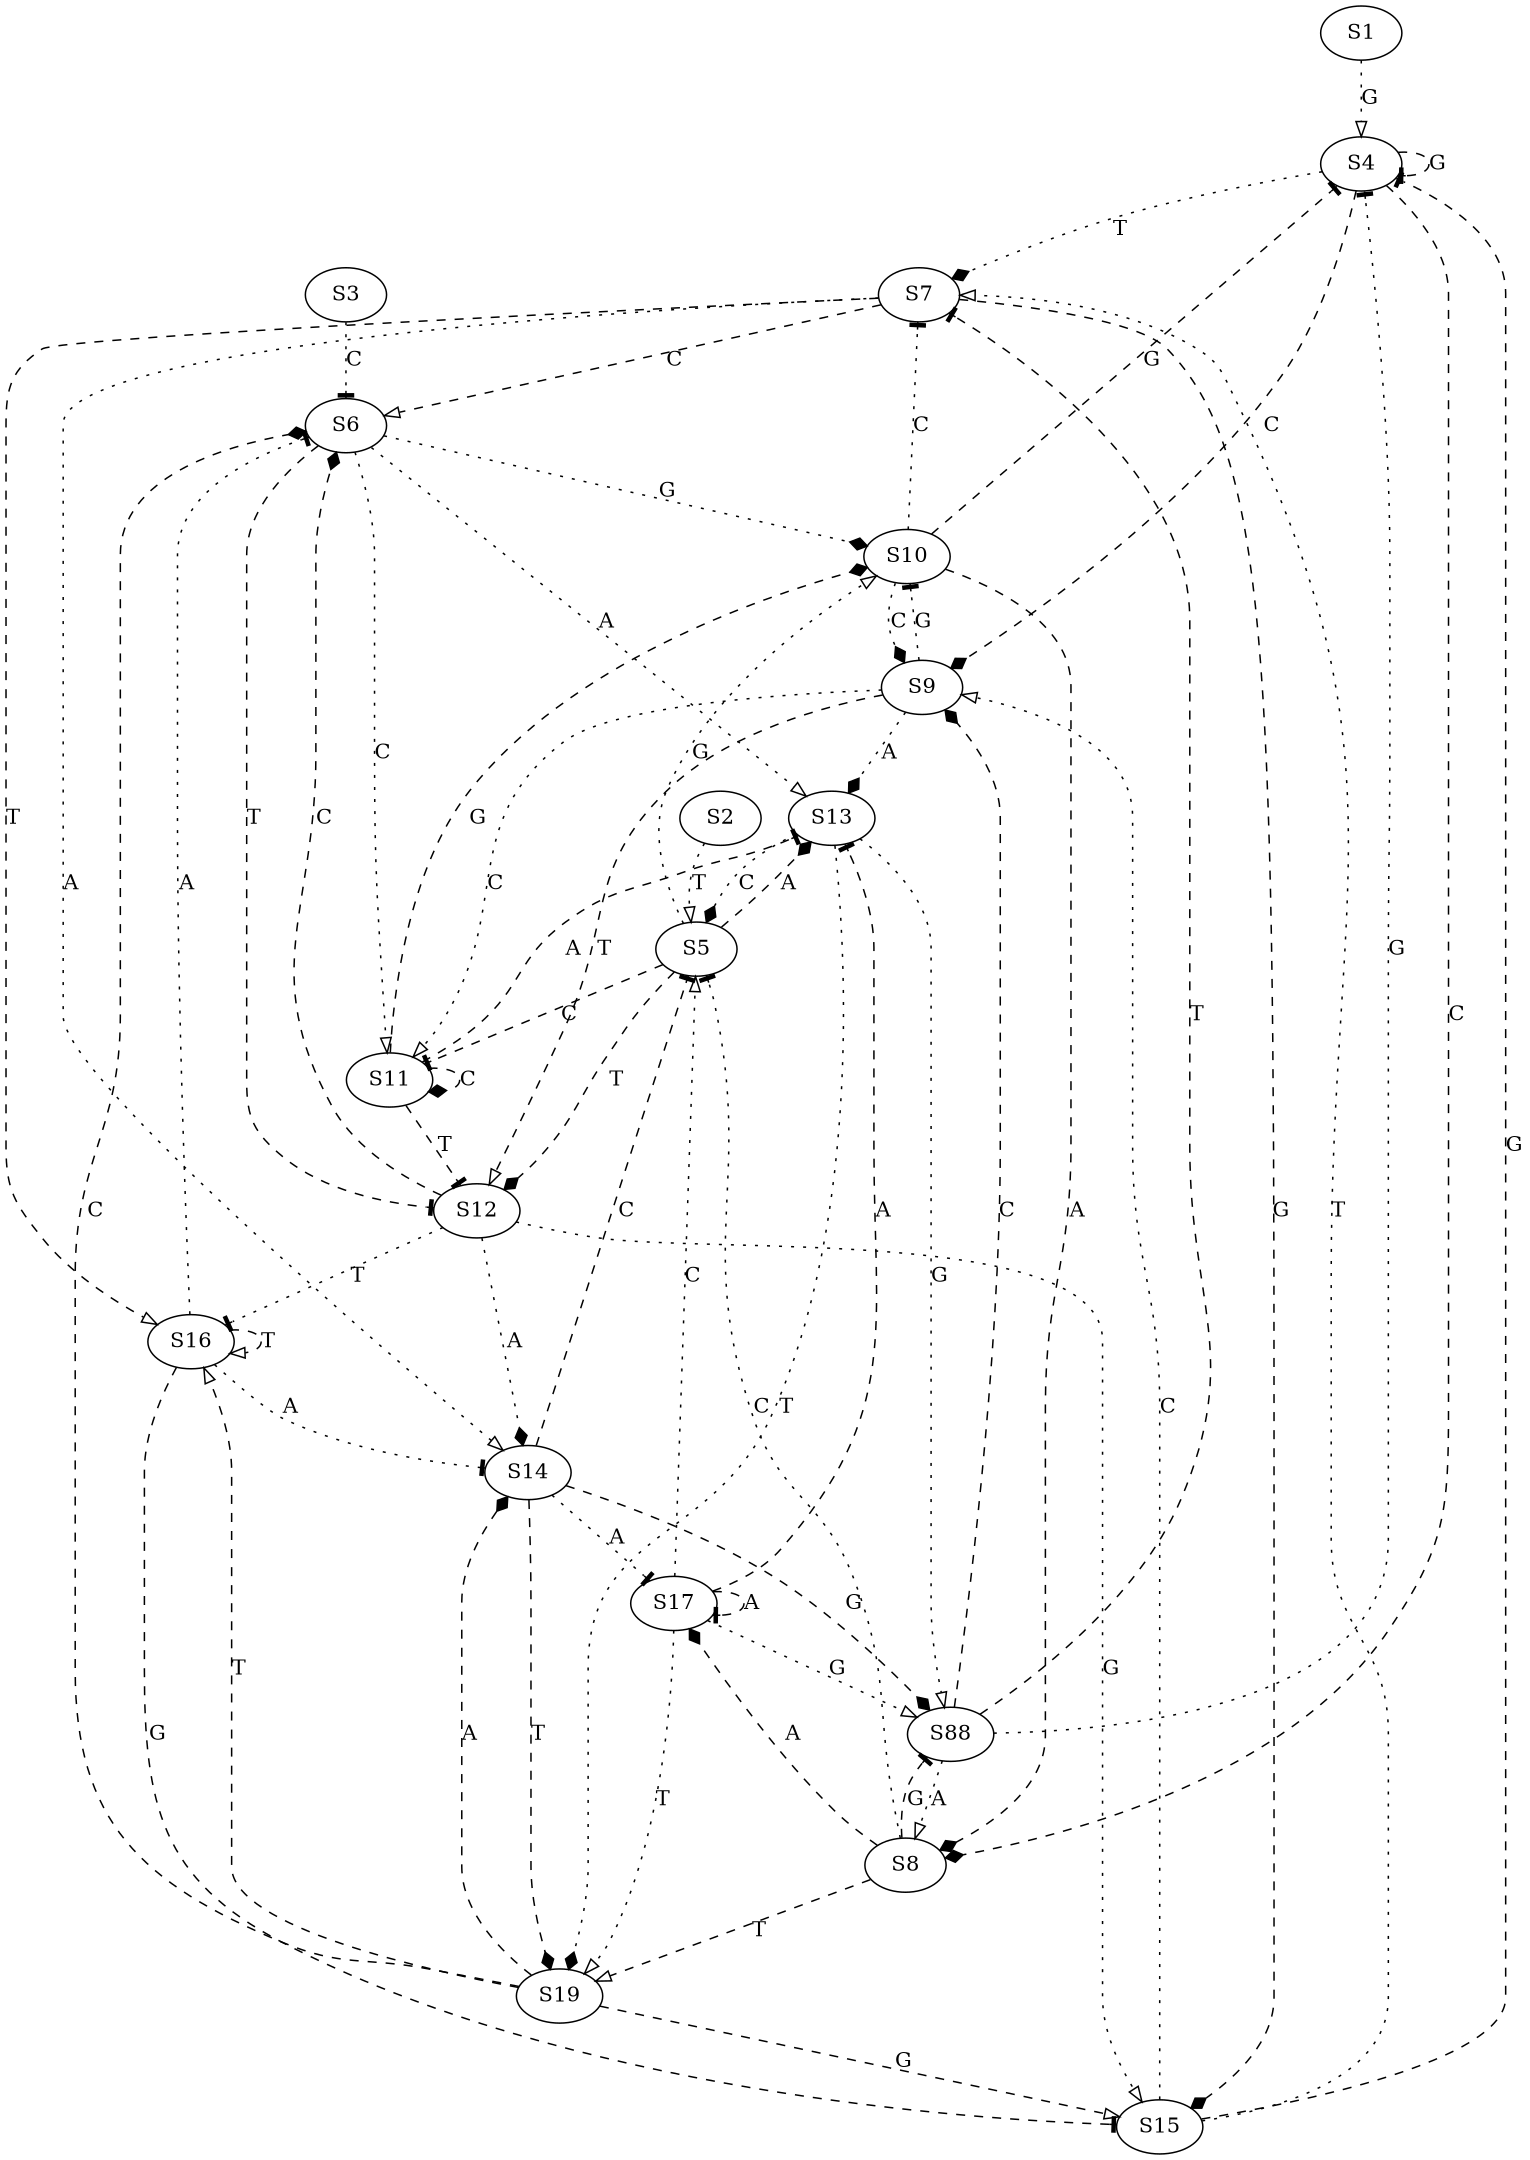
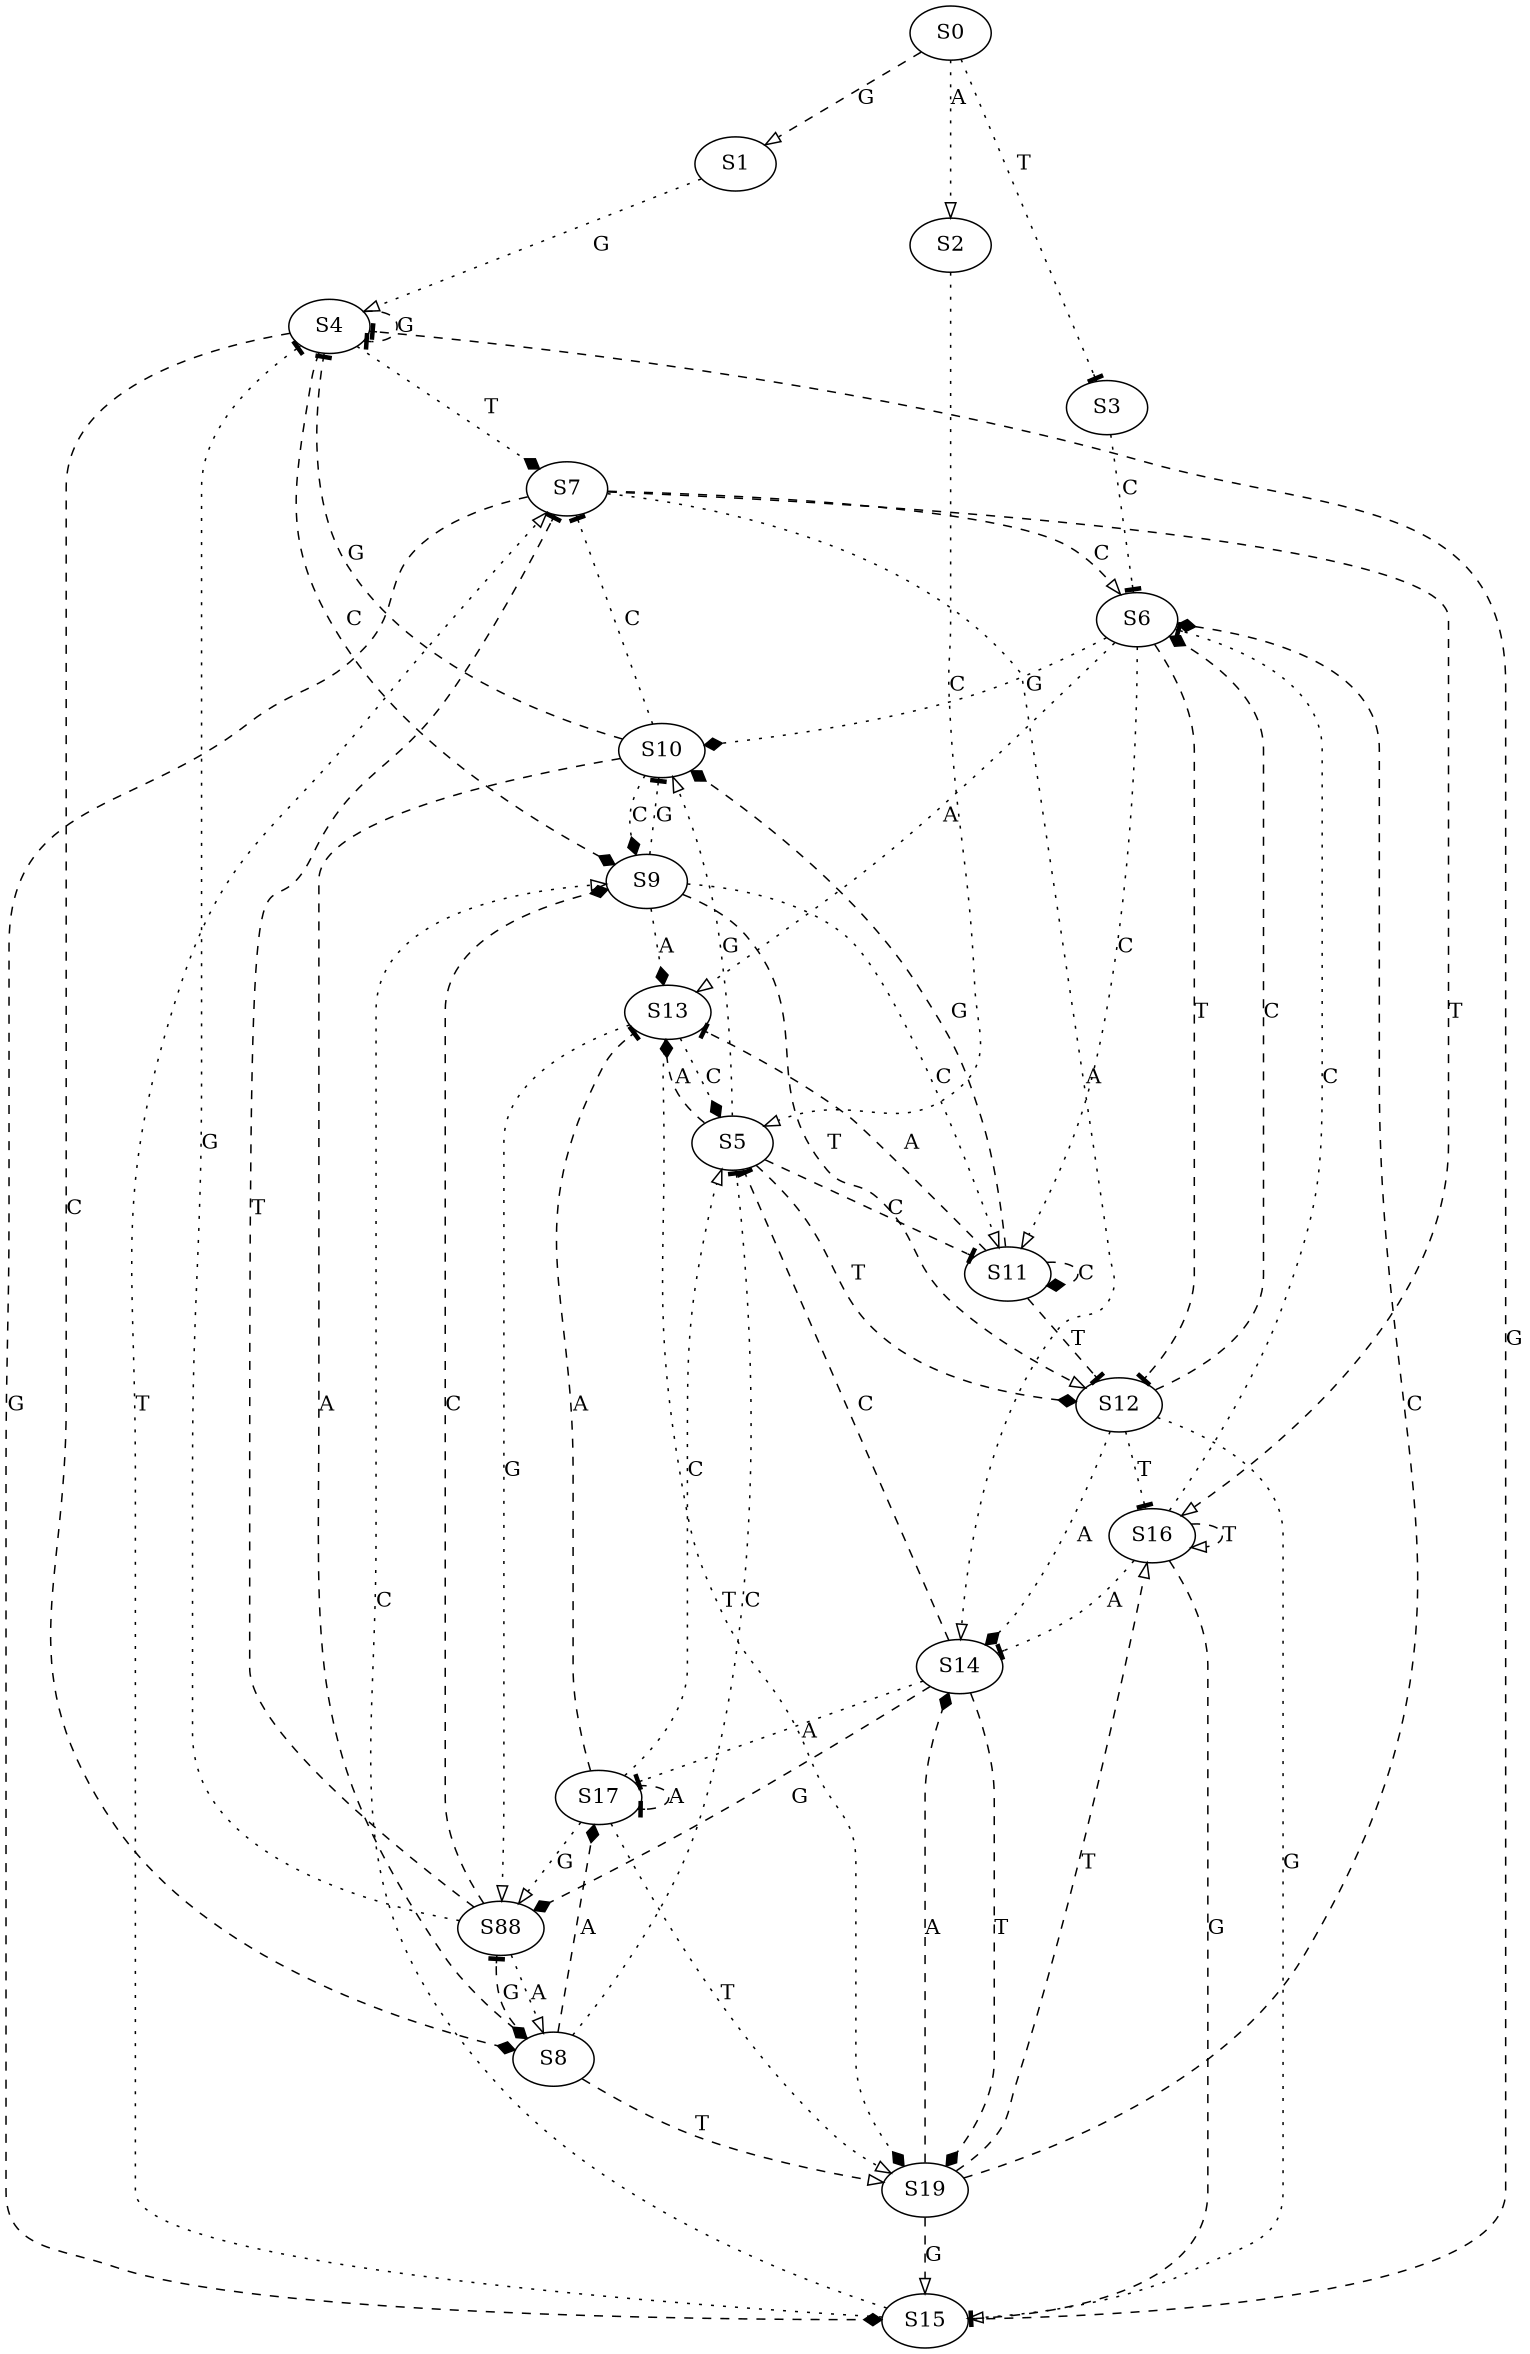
  strict digraph {
    edge [arrowhead=onormal style=dashed]
+   S0
    S1
    S2
    S3
    S4
    S5
    S6
    S7
    S8
    S9
    S10
    S11
    S12
    S13
    S14
    S15
    S16
    S17
    n19 [label=S88]
    S19
+   S0 -> S1 [label=G]
+   S0 -> S2 [label=A style=dotted]
+   S0 -> S3 [arrowhead=tee label=T style=dotted]
    S1 -> S4 [label=G style=dotted]
-   S2 -> S5 [label=T style=dotted]
+   S2 -> S5 [label=C style=dotted]
    S3 -> S6 [arrowhead=tee label=C style=dotted]
    S4 -> S4 [arrowhead=tee label=G]
    S4 -> S7 [arrowhead=diamond label=T style=dotted]
    S4 -> S8 [arrowhead=diamond label=C]
    S4 -> S9 [arrowhead=diamond label=C]
    S5 -> S10 [label=G style=dotted]
    S5 -> S11 [arrowhead=tee label=C]
    S5 -> S12 [arrowhead=diamond label=T]
    S5 -> S13 [arrowhead=diamond label=A]
    S6 -> S10 [arrowhead=diamond label=G style=dotted]
    S6 -> S11 [label=C style=dotted]
    S6 -> S12 [arrowhead=tee label=T]
    S6 -> S13 [label=A style=dotted]
    S7 -> S6 [label=C]
    S7 -> S14 [label=A style=dotted]
    S7 -> S15 [arrowhead=diamond label=G]
    S7 -> S16 [label=T]
    S8 -> S5 [arrowhead=tee label=C style=dotted]
    S8 -> S17 [arrowhead=diamond label=A]
    S8 -> n19 [arrowhead=tee label=G]
    S8 -> S19 [label=T]
    S9 -> S10 [arrowhead=tee label=G style=dotted]
    S9 -> S11 [label=C style=dotted]
    S9 -> S12 [label=T]
    S9 -> S13 [arrowhead=diamond label=A style=dotted]
    S10 -> S4 [arrowhead=tee label=G]
    S10 -> S7 [arrowhead=tee label=C style=dotted]
    S10 -> S8 [arrowhead=diamond label=A]
    S10 -> S9 [arrowhead=diamond label=C style=dotted]
    S11 -> S10 [arrowhead=diamond label=G]
    S11 -> S11 [arrowhead=diamond label=C]
    S11 -> S12 [arrowhead=tee label=T]
    S11 -> S13 [arrowhead=tee label=A]
    S12 -> S6 [arrowhead=diamond label=C]
    S12 -> S14 [arrowhead=diamond label=A style=dotted]
    S12 -> S15 [label=G style=dotted]
    S12 -> S16 [arrowhead=tee label=T style=dotted]
    S13 -> S5 [arrowhead=diamond label=C style=dotted]
    S13 -> n19 [label=G style=dotted]
    S13 -> S19 [arrowhead=diamond label=T style=dotted]
    S14 -> S5 [arrowhead=tee label=C]
    S14 -> S17 [arrowhead=tee label=A style=dotted]
    S14 -> n19 [arrowhead=diamond label=G]
    S14 -> S19 [arrowhead=diamond label=T]
    S15 -> S4 [arrowhead=tee label=G]
    S15 -> S7 [label=T style=dotted]
    S15 -> S9 [label=C style=dotted]
-   S16 -> S6 [arrowhead=tee label=A style=dotted]
+   S16 -> S6 [arrowhead=tee label=C style=dotted]
    S16 -> S14 [arrowhead=tee label=A style=dotted]
    S16 -> S15 [arrowhead=tee label=G]
    S16 -> S16 [label=T]
    S17 -> S5 [label=C style=dotted]
    S17 -> S13 [arrowhead=tee label=A]
    S17 -> S17 [arrowhead=tee label=A]
    S17 -> n19 [label=G style=dotted]
    S17 -> S19 [label=T style=dotted]
    n19 -> S4 [arrowhead=tee label=G style=dotted]
    n19 -> S7 [arrowhead=tee label=T]
    n19 -> S8 [label=A style=dotted]
    n19 -> S9 [arrowhead=diamond label=C]
    S19 -> S6 [arrowhead=diamond label=C]
    S19 -> S14 [arrowhead=diamond label=A]
    S19 -> S15 [label=G]
    S19 -> S16 [label=T]
  }
